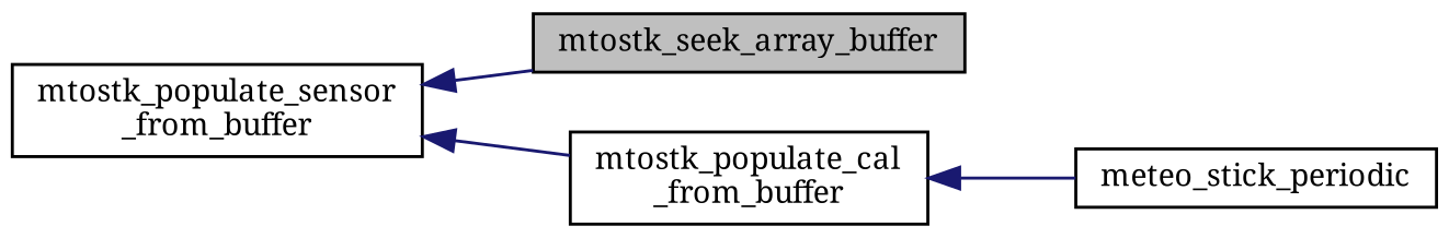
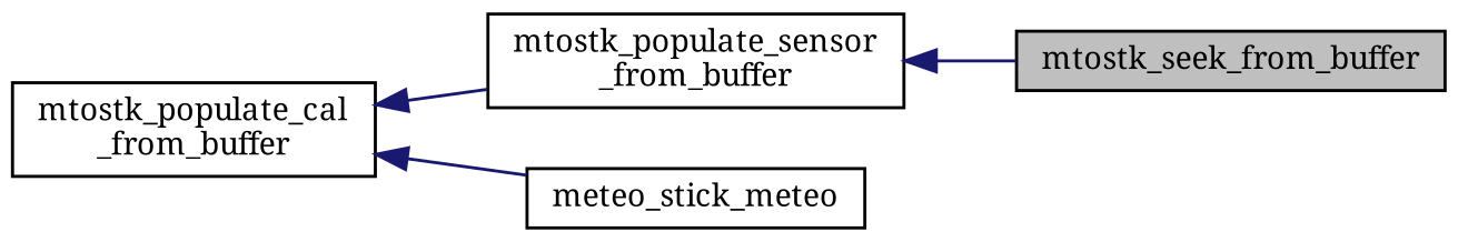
  digraph {
    fontname="Noto Serif"
    rankdir=LR
    node [color=black fillcolor=white fontname="Noto Serif" fontsize=10 shape=record style=filled]
    edge [color=midnightblue dir=back fontname="Noto Serif" fontsize=10 labelfontname=FreeSans labelfontsize=10 style=solid]
-   n1 [fillcolor=grey75 fontcolor=black height=0.2 label=mtostk_seek_array_buffer width=0.4]
+   n1 [fillcolor=grey75 fontcolor=black height=0.2 label=mtostk_seek_from_buffer width=0.4]
    n2 [height=0.2 label="mtostk_populate_sensor\l_from_buffer" width=0.4]
    n3 [height=0.2 label="mtostk_populate_cal\l_from_buffer" width=0.4]
-   n4 [height=0.2 label=meteo_stick_periodic width=0.4]
+   n4 [height=0.2 label=meteo_stick_meteo width=0.4]
    n2 -> n1
-   n2 -> n3
+   n3 -> n2
    n3 -> n4
  }
